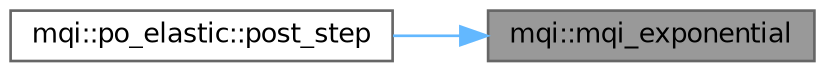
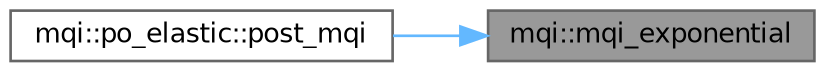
  digraph {
    rankdir=RL
    node [fontname=Helvetica fontsize=10 shape=box style=filled]
    n1 [color=gray40 fillcolor=grey60 fontcolor=black height=0.2 label="mqi::mqi_exponential" width=0.4]
-   n2 [color=grey40 fillcolor=white height=0.2 label="mqi::po_elastic::post_step" width=0.4]
+   n2 [color=grey40 fillcolor=white height=0.2 label="mqi::po_elastic::post_mqi" width=0.4]
    n1 -> n2 [color=steelblue1 dir=back fontname=Helvetica fontsize=10 labelfontname=Helvetica labelfontsize=10 style=solid]
  }
